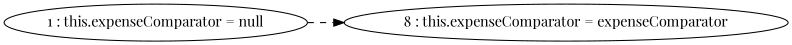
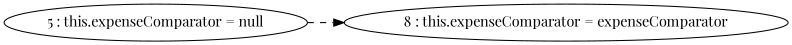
  digraph {
    rankdir=LR
    fontname="Playfair Display"
    node [fontname="Playfair Display"]
-   "5 : this.expenseComparator = null" [label="1 : this.expenseComparator = null"]
+   "5 : this.expenseComparator = null"
    "8 : this.expenseComparator = expenseComparator"
    "5 : this.expenseComparator = null" -> "8 : this.expenseComparator = expenseComparator" [style=dashed fontname="Playfair Display"]
  }
